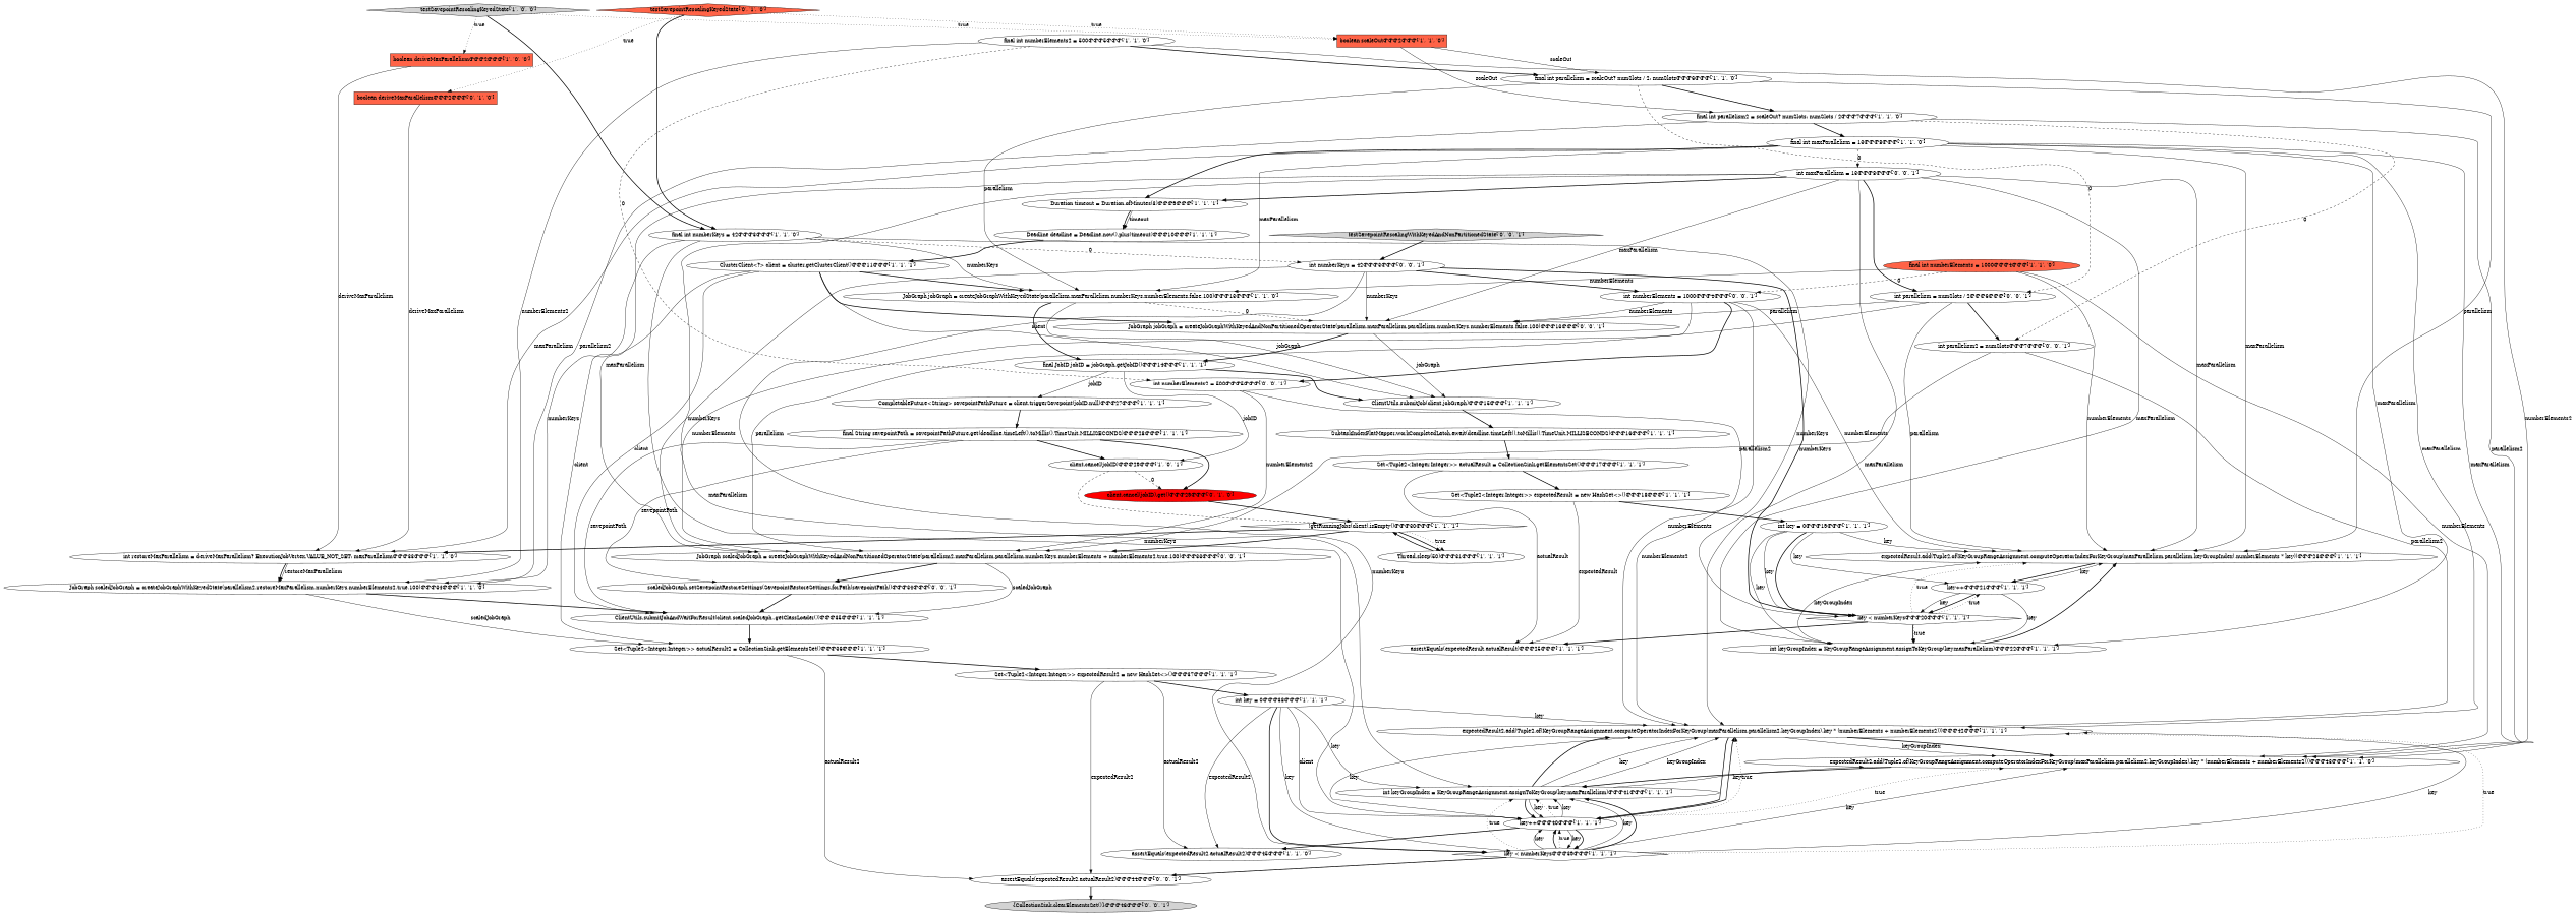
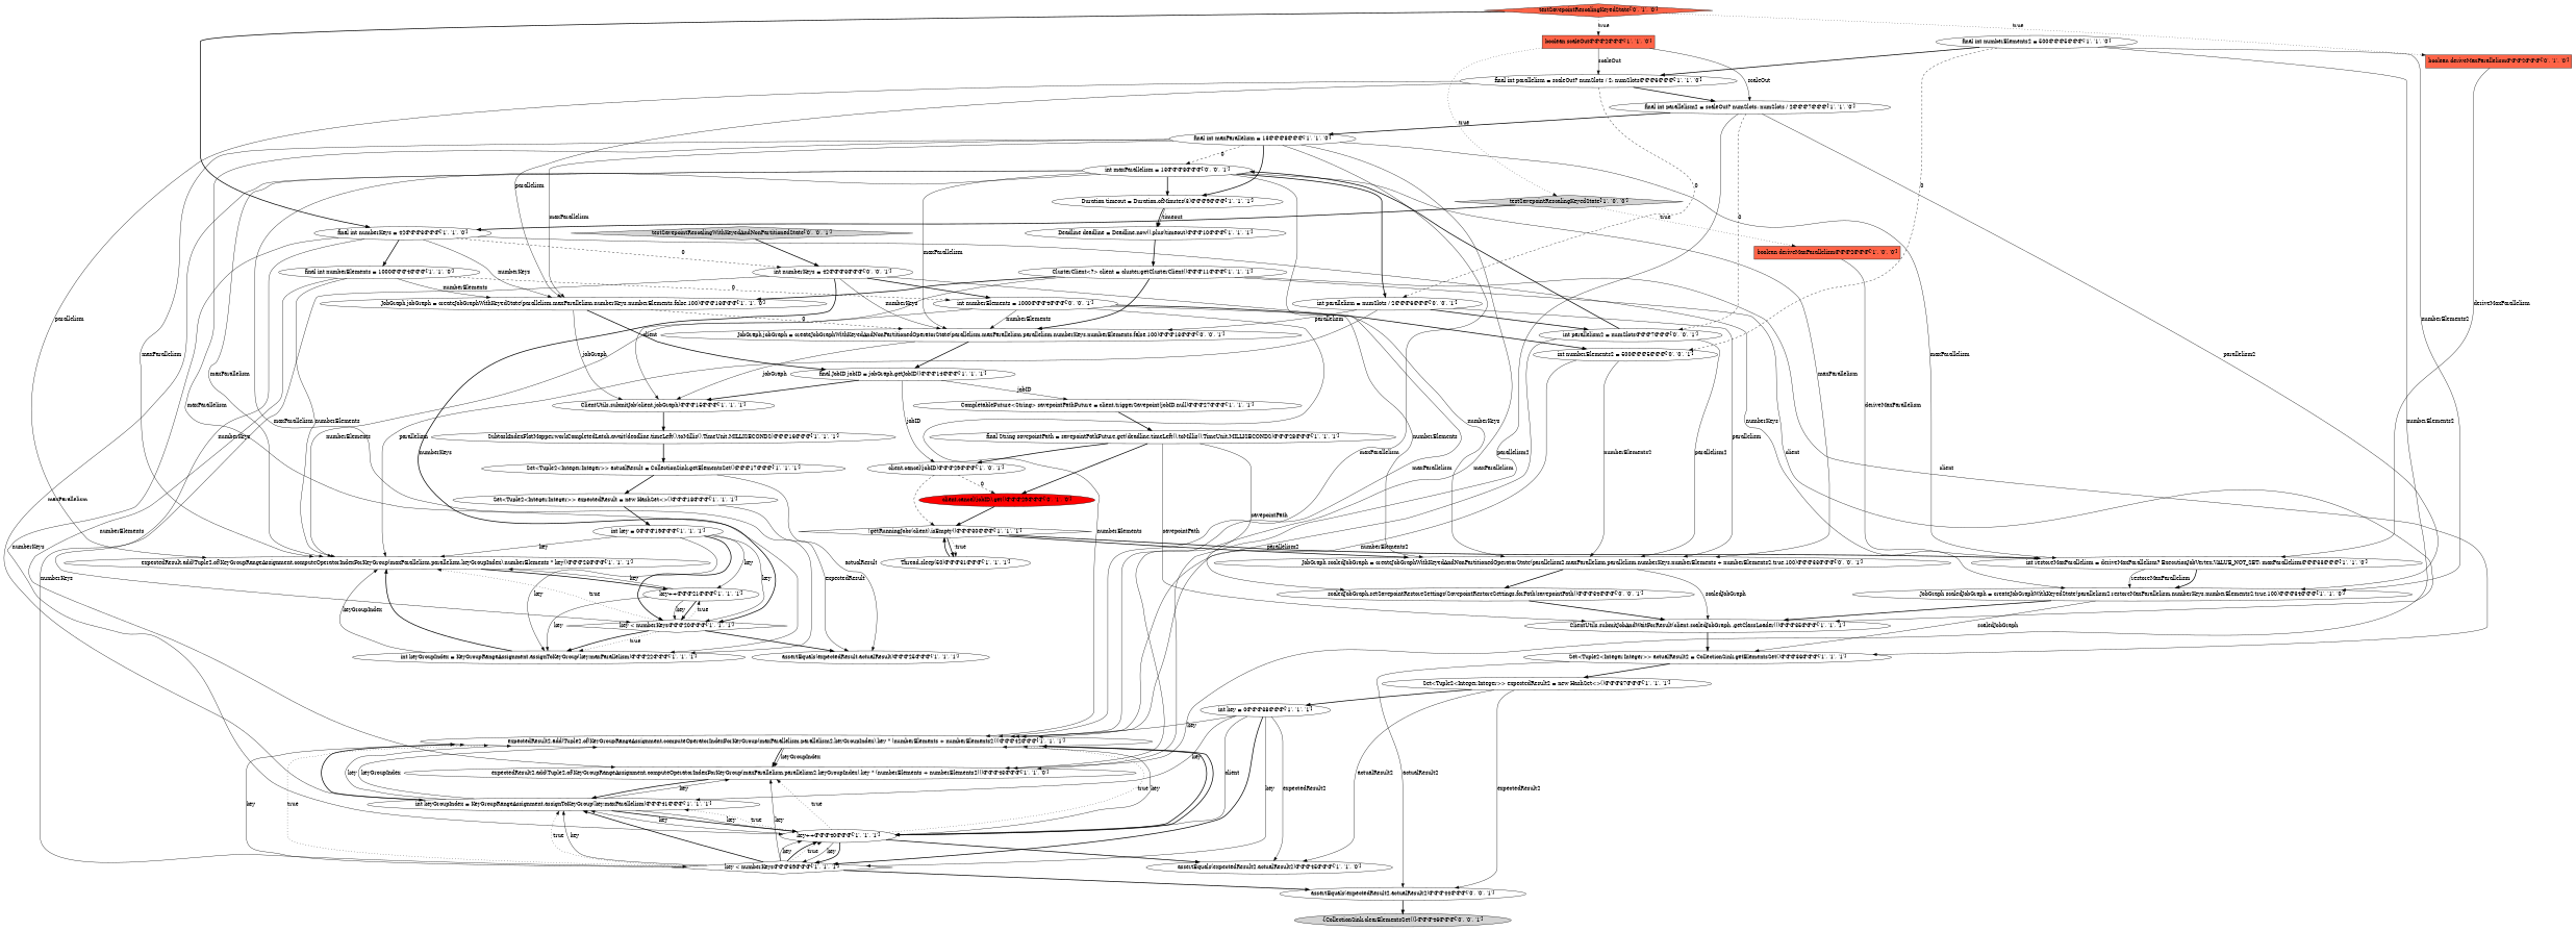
  digraph {
    node [fillcolor=white shape=ellipse style=filled]
    edge [style=solid]
    n1 [fillcolor=tomato label="boolean scaleOut@@@2@@@['1', '1', '0']" shape=box]
    n2 [label="final int parallelism = scaleOut? numSlots / 2: numSlots@@@6@@@['1', '1', '0']"]
    n3 [label="final int parallelism2 = scaleOut? numSlots: numSlots / 2@@@7@@@['1', '1', '0']"]
    n4 [label="expectedResult.add(Tuple2.of(KeyGroupRangeAssignment.computeOperatorIndexForKeyGroup(maxParallelism,parallelism,keyGroupIndex),numberElements * key))@@@23@@@['1', '1', '1']"]
    n5 [label="JobGraph jobGraph = createJobGraphWithKeyedState(parallelism,maxParallelism,numberKeys,numberElements,false,100)@@@13@@@['1', '1', '0']"]
    n6 [label="int parallelism = numSlots / 2@@@6@@@['0', '0', '1']"]
    n7 [label="JobGraph scaledJobGraph = createJobGraphWithKeyedState(parallelism2,restoreMaxParallelism,numberKeys,numberElements2,true,100)@@@34@@@['1', '1', '0']"]
    n8 [label="expectedResult2.add(Tuple2.of(KeyGroupRangeAssignment.computeOperatorIndexForKeyGroup(maxParallelism,parallelism2,keyGroupIndex),key * (numberElements + numberElements2)))@@@43@@@['1', '1', '0']"]
    n9 [label="final int maxParallelism = 13@@@8@@@['1', '1', '0']"]
    n10 [label="int parallelism2 = numSlots@@@7@@@['0', '0', '1']"]
    n11 [label="Thread.sleep(50)@@@31@@@['1', '1', '1']"]
    n12 [label="!getRunningJobs(client).isEmpty()@@@30@@@['1', '1', '1']" shape=diamond]
    n13 [label="JobGraph scaledJobGraph = createJobGraphWithKeyedAndNonPartitionedOperatorState(parallelism2,maxParallelism,parallelism,numberKeys,numberElements + numberElements2,true,100)@@@33@@@['0', '0', '1']"]
    n14 [label="int restoreMaxParallelism = deriveMaxParallelism? ExecutionJobVertex.VALUE_NOT_SET: maxParallelism@@@33@@@['1', '1', '0']"]
    n15 [label="final String savepointPath = savepointPathFuture.get(deadline.timeLeft().toMillis(),TimeUnit.MILLISECONDS)@@@28@@@['1', '1', '1']"]
    n16 [label="scaledJobGraph.setSavepointRestoreSettings(SavepointRestoreSettings.forPath(savepointPath))@@@34@@@['0', '0', '1']"]
    n17 [label="client.cancel(jobID)@@@29@@@['1', '0', '1']"]
    n18 [fillcolor=red label="client.cancel(jobID).get()@@@29@@@['0', '1', '0']"]
    n19 [label="ClientUtils.submitJobAndWaitForResult(client,scaledJobGraph,.getClassLoader())@@@35@@@['1', '1', '1']"]
    n20 [label="Set<Tuple2<Integer,Integer>> actualResult2 = CollectionSink.getElementsSet()@@@36@@@['1', '1', '1']"]
    n21 [label="final int numberElements2 = 500@@@5@@@['1', '1', '0']"]
    n22 [label="int numberElements2 = 500@@@5@@@['0', '0', '1']"]
    n23 [label="expectedResult2.add(Tuple2.of(KeyGroupRangeAssignment.computeOperatorIndexForKeyGroup(maxParallelism,parallelism2,keyGroupIndex),key * (numberElements + numberElements2)))@@@42@@@['1', '1', '1']"]
    n24 [label="int keyGroupIndex = KeyGroupRangeAssignment.assignToKeyGroup(key,maxParallelism)@@@41@@@['1', '1', '1']"]
    n25 [label="assertEquals(expectedResult2,actualResult2)@@@44@@@['0', '0', '1']"]
    n26 [label="Set<Tuple2<Integer,Integer>> expectedResult2 = new HashSet<>()@@@37@@@['1', '1', '1']"]
    n27 [label="CompletableFuture<String> savepointPathFuture = client.triggerSavepoint(jobID,null)@@@27@@@['1', '1', '1']"]
    n28 [label="Set<Tuple2<Integer,Integer>> expectedResult = new HashSet<>()@@@18@@@['1', '1', '1']"]
    n29 [label="assertEquals(expectedResult,actualResult)@@@25@@@['1', '1', '1']"]
    n30 [label="int key = 0@@@19@@@['1', '1', '1']"]
    n31 [label="key++@@@21@@@['1', '1', '1']"]
    n32 [label="key < numberKeys@@@20@@@['1', '1', '1']" shape=diamond]
    n33 [label="int keyGroupIndex = KeyGroupRangeAssignment.assignToKeyGroup(key,maxParallelism)@@@22@@@['1', '1', '1']"]
-   n34 [fillcolor=tomato label="final int numberElements = 1000@@@4@@@['1', '1', '0']"]
+   n34 [label="final int numberElements = 1000@@@4@@@['1', '1', '0']"]
    n35 [label="int numberElements = 1000@@@4@@@['0', '0', '1']"]
    n36 [label="JobGraph jobGraph = createJobGraphWithKeyedAndNonPartitionedOperatorState(parallelism,maxParallelism,parallelism,numberKeys,numberElements,false,100)@@@13@@@['0', '0', '1']"]
    n37 [label="final JobID jobID = jobGraph.getJobID()@@@14@@@['1', '1', '1']"]
    n38 [label="ClientUtils.submitJob(client,jobGraph)@@@15@@@['1', '1', '1']"]
    n39 [fillcolor=lightgray label="testSavepointRescalingKeyedState['1', '0', '0']" shape=diamond]
    n40 [fillcolor=tomato label="boolean deriveMaxParallelism@@@2@@@['1', '0', '0']" shape=box]
    n41 [label="final int numberKeys = 42@@@3@@@['1', '1', '0']"]
    n42 [label="int numberKeys = 42@@@3@@@['0', '0', '1']"]
    n43 [label="key++@@@40@@@['1', '1', '1']"]
    n44 [label="SubtaskIndexFlatMapper.workCompletedLatch.await(deadline.timeLeft().toMillis(),TimeUnit.MILLISECONDS)@@@16@@@['1', '1', '1']"]
    n45 [label="Set<Tuple2<Integer,Integer>> actualResult = CollectionSink.getElementsSet()@@@17@@@['1', '1', '1']"]
    n46 [label="key < numberKeys@@@39@@@['1', '1', '1']" shape=diamond]
    n47 [label="Duration timeout = Duration.ofMinutes(3)@@@9@@@['1', '1', '1']"]
    n48 [label="int maxParallelism = 13@@@8@@@['0', '0', '1']"]
    n49 [label="Deadline deadline = Deadline.now().plus(timeout)@@@10@@@['1', '1', '1']"]
    n50 [fillcolor=lightgray label="{CollectionSink.clearElementsSet()}@@@46@@@['0', '0', '1']"]
    n51 [label="assertEquals(expectedResult2,actualResult2)@@@45@@@['1', '1', '0']"]
    n52 [fillcolor=lightgray label="testSavepointRescalingWithKeyedAndNonPartitionedState['0', '0', '1']" shape=diamond]
    n53 [label="ClusterClient<?> client = cluster.getClusterClient()@@@11@@@['1', '1', '1']"]
    n54 [label="int key = 0@@@38@@@['1', '1', '1']"]
    n55 [fillcolor=tomato label="testSavepointRescalingKeyedState['0', '1', '0']" shape=diamond]
    n56 [fillcolor=tomato label="boolean deriveMaxParallelism@@@2@@@['0', '1', '0']" shape=box]
    n1 -> n2 [label=scaleOut]
    n1 -> n3 [label=scaleOut]
    n2 -> n3 [style=bold]
    n2 -> n4 [label=parallelism]
    n2 -> n5 [label=parallelism]
    n2 -> n6 [label=0 style=dashed]
    n3 -> n7 [label=parallelism2]
    n3 -> n8 [label=parallelism2]
    n3 -> n9 [style=bold]
    n3 -> n10 [label=0 style=dashed]
    n4 -> n31 [style=bold]
    n5 -> n36 [label=0 style=dashed]
    n5 -> n37 [style=bold]
    n5 -> n38 [label=jobGraph]
    n6 -> n4 [label=parallelism]
    n6 -> n10 [style=bold]
    n6 -> n13 [label=parallelism]
    n6 -> n36 [label=parallelism]
    n7 -> n19 [style=bold]
    n7 -> n20 [label=scaledJobGraph]
    n8 -> n24 [style=bold]
    n9 -> n4 [label=maxParallelism]
    n9 -> n5 [label=maxParallelism]
    n9 -> n8 [label=maxParallelism]
    n9 -> n14 [label=maxParallelism]
    n9 -> n23 [label=maxParallelism]
    n9 -> n33 [label=maxParallelism]
    n9 -> n47 [style=bold]
    n9 -> n48 [label=0 style=dashed]
    n10 -> n13 [label=parallelism2]
    n10 -> n23 [label=parallelism2]
+   n10 -> n48 [style=bold]
    n11 -> n12 [style=bold]
    n12 -> n11 [style=bold]
    n12 -> n11 [label=true style=dotted]
    n12 -> n13 [style=bold]
    n12 -> n14 [style=bold]
    n13 -> n16 [style=bold]
    n13 -> n19 [label=scaledJobGraph]
    n14 -> n7 [style=bold]
    n14 -> n7 [label=restoreMaxParallelism]
    n15 -> n16 [label=savepointPath]
    n15 -> n17 [style=bold]
    n15 -> n18 [style=bold]
    n15 -> n19 [label=savepointPath]
    n16 -> n19 [style=bold]
    n17 -> n12 [style=dashed]
    n17 -> n18 [label=0 style=dashed]
    n18 -> n12 [style=bold]
    n19 -> n20 [style=bold]
    n20 -> n25 [label=actualResult2]
    n20 -> n26 [style=bold]
    n21 -> n2 [style=bold]
    n21 -> n7 [label=numberElements2]
    n21 -> n8 [label=numberElements2]
    n21 -> n22 [label=0 style=dashed]
    n22 -> n13 [label=numberElements2]
    n22 -> n23 [label=numberElements2]
    n23 -> n8 [style=bold]
    n23 -> n8 [label=keyGroupIndex]
    n23 -> n43 [style=bold]
    n24 -> n8 [label=key]
    n24 -> n23 [label=keyGroupIndex]
    n24 -> n23 [style=bold]
    n24 -> n23 [label=key]
    n24 -> n43 [style=bold]
    n24 -> n43 [label=key]
    n25 -> n50 [style=bold]
    n26 -> n25 [label=expectedResult2]
    n26 -> n51 [label=actualResult2]
    n26 -> n54 [style=bold]
    n27 -> n15 [style=bold]
    n28 -> n29 [label=expectedResult]
    n28 -> n30 [style=bold]
    n30 -> n4 [label=key]
    n30 -> n31 [label=key]
    n30 -> n32 [label=key]
    n30 -> n32 [style=bold]
    n30 -> n33 [label=key]
    n31 -> n4 [label=key]
    n31 -> n32 [label=key]
    n31 -> n32 [style=bold]
    n31 -> n33 [label=key]
    n32 -> n4 [label=true style=dotted]
    n32 -> n29 [style=bold]
    n32 -> n31 [label=true style=dotted]
    n32 -> n33 [label=true style=dotted]
    n32 -> n33 [style=bold]
    n33 -> n4 [label=keyGroupIndex]
    n33 -> n4 [style=bold]
    n34 -> n4 [label=numberElements]
    n34 -> n5 [label=numberElements]
    n34 -> n8 [label=numberElements]
    n34 -> n35 [label=0 style=dashed]
    n35 -> n4 [label=numberElements]
    n35 -> n13 [label=numberElements]
    n35 -> n22 [style=bold]
    n35 -> n23 [label=numberElements]
    n35 -> n36 [label=numberElements]
    n36 -> n37 [style=bold]
    n36 -> n38 [label=jobGraph]
    n37 -> n17 [label=jobID]
    n37 -> n27 [label=jobID]
    n37 -> n38 [style=bold]
    n38 -> n44 [style=bold]
-   n39 -> n1 [label=true style=dotted]
+   n1 -> n39 [label=true style=dotted]
    n39 -> n40 [label=true style=dotted]
    n39 -> n41 [style=bold]
    n40 -> n14 [label=deriveMaxParallelism]
    n41 -> n5 [label=numberKeys]
    n41 -> n7 [label=numberKeys]
    n41 -> n32 [label=numberKeys]
+   n41 -> n34 [style=bold]
    n41 -> n42 [label=0 style=dashed]
    n41 -> n43 [label=numberKeys]
    n42 -> n13 [label=numberKeys]
    n42 -> n32 [label=numberKeys style=bold]
    n42 -> n35 [style=bold]
    n42 -> n36 [label=numberKeys]
    n42 -> n46 [label=numberKeys]
    n43 -> n8 [label=true style=dotted]
    n43 -> n23 [label=true style=dotted]
    n43 -> n23 [style=bold]
    n43 -> n23 [label=key]
    n43 -> n24 [label=true style=dotted]
    n43 -> n24 [label=key]
    n43 -> n46 [label=key]
    n43 -> n46 [style=bold]
    n43 -> n51 [style=bold]
    n44 -> n45 [style=bold]
    n45 -> n28 [style=bold]
    n45 -> n29 [label=actualResult]
    n46 -> n8 [label=key]
    n46 -> n23 [label=key]
    n46 -> n23 [label=true style=dotted]
    n46 -> n24 [label=key]
    n46 -> n24 [style=bold]
    n46 -> n24 [label=true style=dotted]
    n46 -> n25 [style=bold]
    n46 -> n43 [label=key]
    n46 -> n43 [style=bold]
    n46 -> n43 [label=true style=dotted]
    n47 -> n49 [style=bold]
    n47 -> n49 [label=timeout]
    n48 -> n4 [label=maxParallelism]
    n48 -> n6 [style=bold]
    n48 -> n13 [label=maxParallelism]
    n48 -> n23 [label=maxParallelism]
    n48 -> n24 [label=maxParallelism]
    n48 -> n33 [label=maxParallelism]
    n48 -> n36 [label=maxParallelism]
    n48 -> n47 [style=bold]
    n49 -> n53 [style=bold]
    n52 -> n42 [style=bold]
    n53 -> n5 [style=bold]
    n53 -> n19 [label=client]
    n53 -> n20 [label=client]
    n53 -> n36 [style=bold]
    n53 -> n38 [label=client]
    n54 -> n23 [label=key]
    n54 -> n24 [label=key]
    n54 -> n43 [label=client]
    n54 -> n46 [style=bold]
    n54 -> n46 [label=key]
    n54 -> n51 [label=expectedResult2]
    n55 -> n1 [label=true style=dotted]
    n55 -> n41 [style=bold]
    n55 -> n56 [label=true style=dotted]
    n56 -> n14 [label=deriveMaxParallelism]
  }
